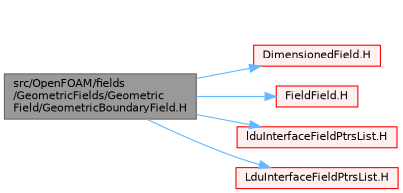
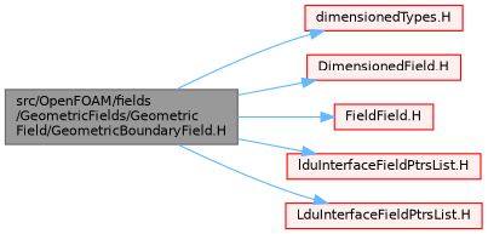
  digraph {
    rankdir=LR
    node [color=red fillcolor="#FFF0F0" fontname=Helvetica fontsize=10 shape=box style=filled]
    edge [color=steelblue1 fontname=Helvetica fontsize=10 labelfontname=Helvetica labelfontsize=10 style=solid]
    n1 [color=gray40 fillcolor=grey60 fontcolor=black height=0.2 label="src/OpenFOAM/fields\l/GeometricFields/Geometric\lField/GeometricBoundaryField.H" width=0.4]
+   n2 [height=0.2 label="dimensionedTypes.H" width=0.4]
    n3 [height=0.2 label="DimensionedField.H" width=0.4]
    n4 [height=0.2 label="FieldField.H" width=0.4]
    n5 [height=0.2 label="lduInterfaceFieldPtrsList.H" width=0.4]
    n6 [height=0.2 label="LduInterfaceFieldPtrsList.H" width=0.4]
+   n1 -> n2
    n1 -> n3
    n1 -> n4
    n1 -> n5
    n1 -> n6
  }
